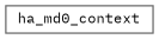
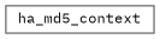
  digraph {
    rankdir=LR
    fontname="IBM Plex Mono"
-   n1 [color=grey40 fillcolor=white fontname="IBM Plex Mono" fontsize=10 height=0.2 label=ha_md0_context shape=box style=filled width=0.4]
+   n1 [color=grey40 fillcolor=white fontname="IBM Plex Mono" fontsize=10 height=0.2 label=ha_md5_context shape=box style=filled width=0.4]
  }
